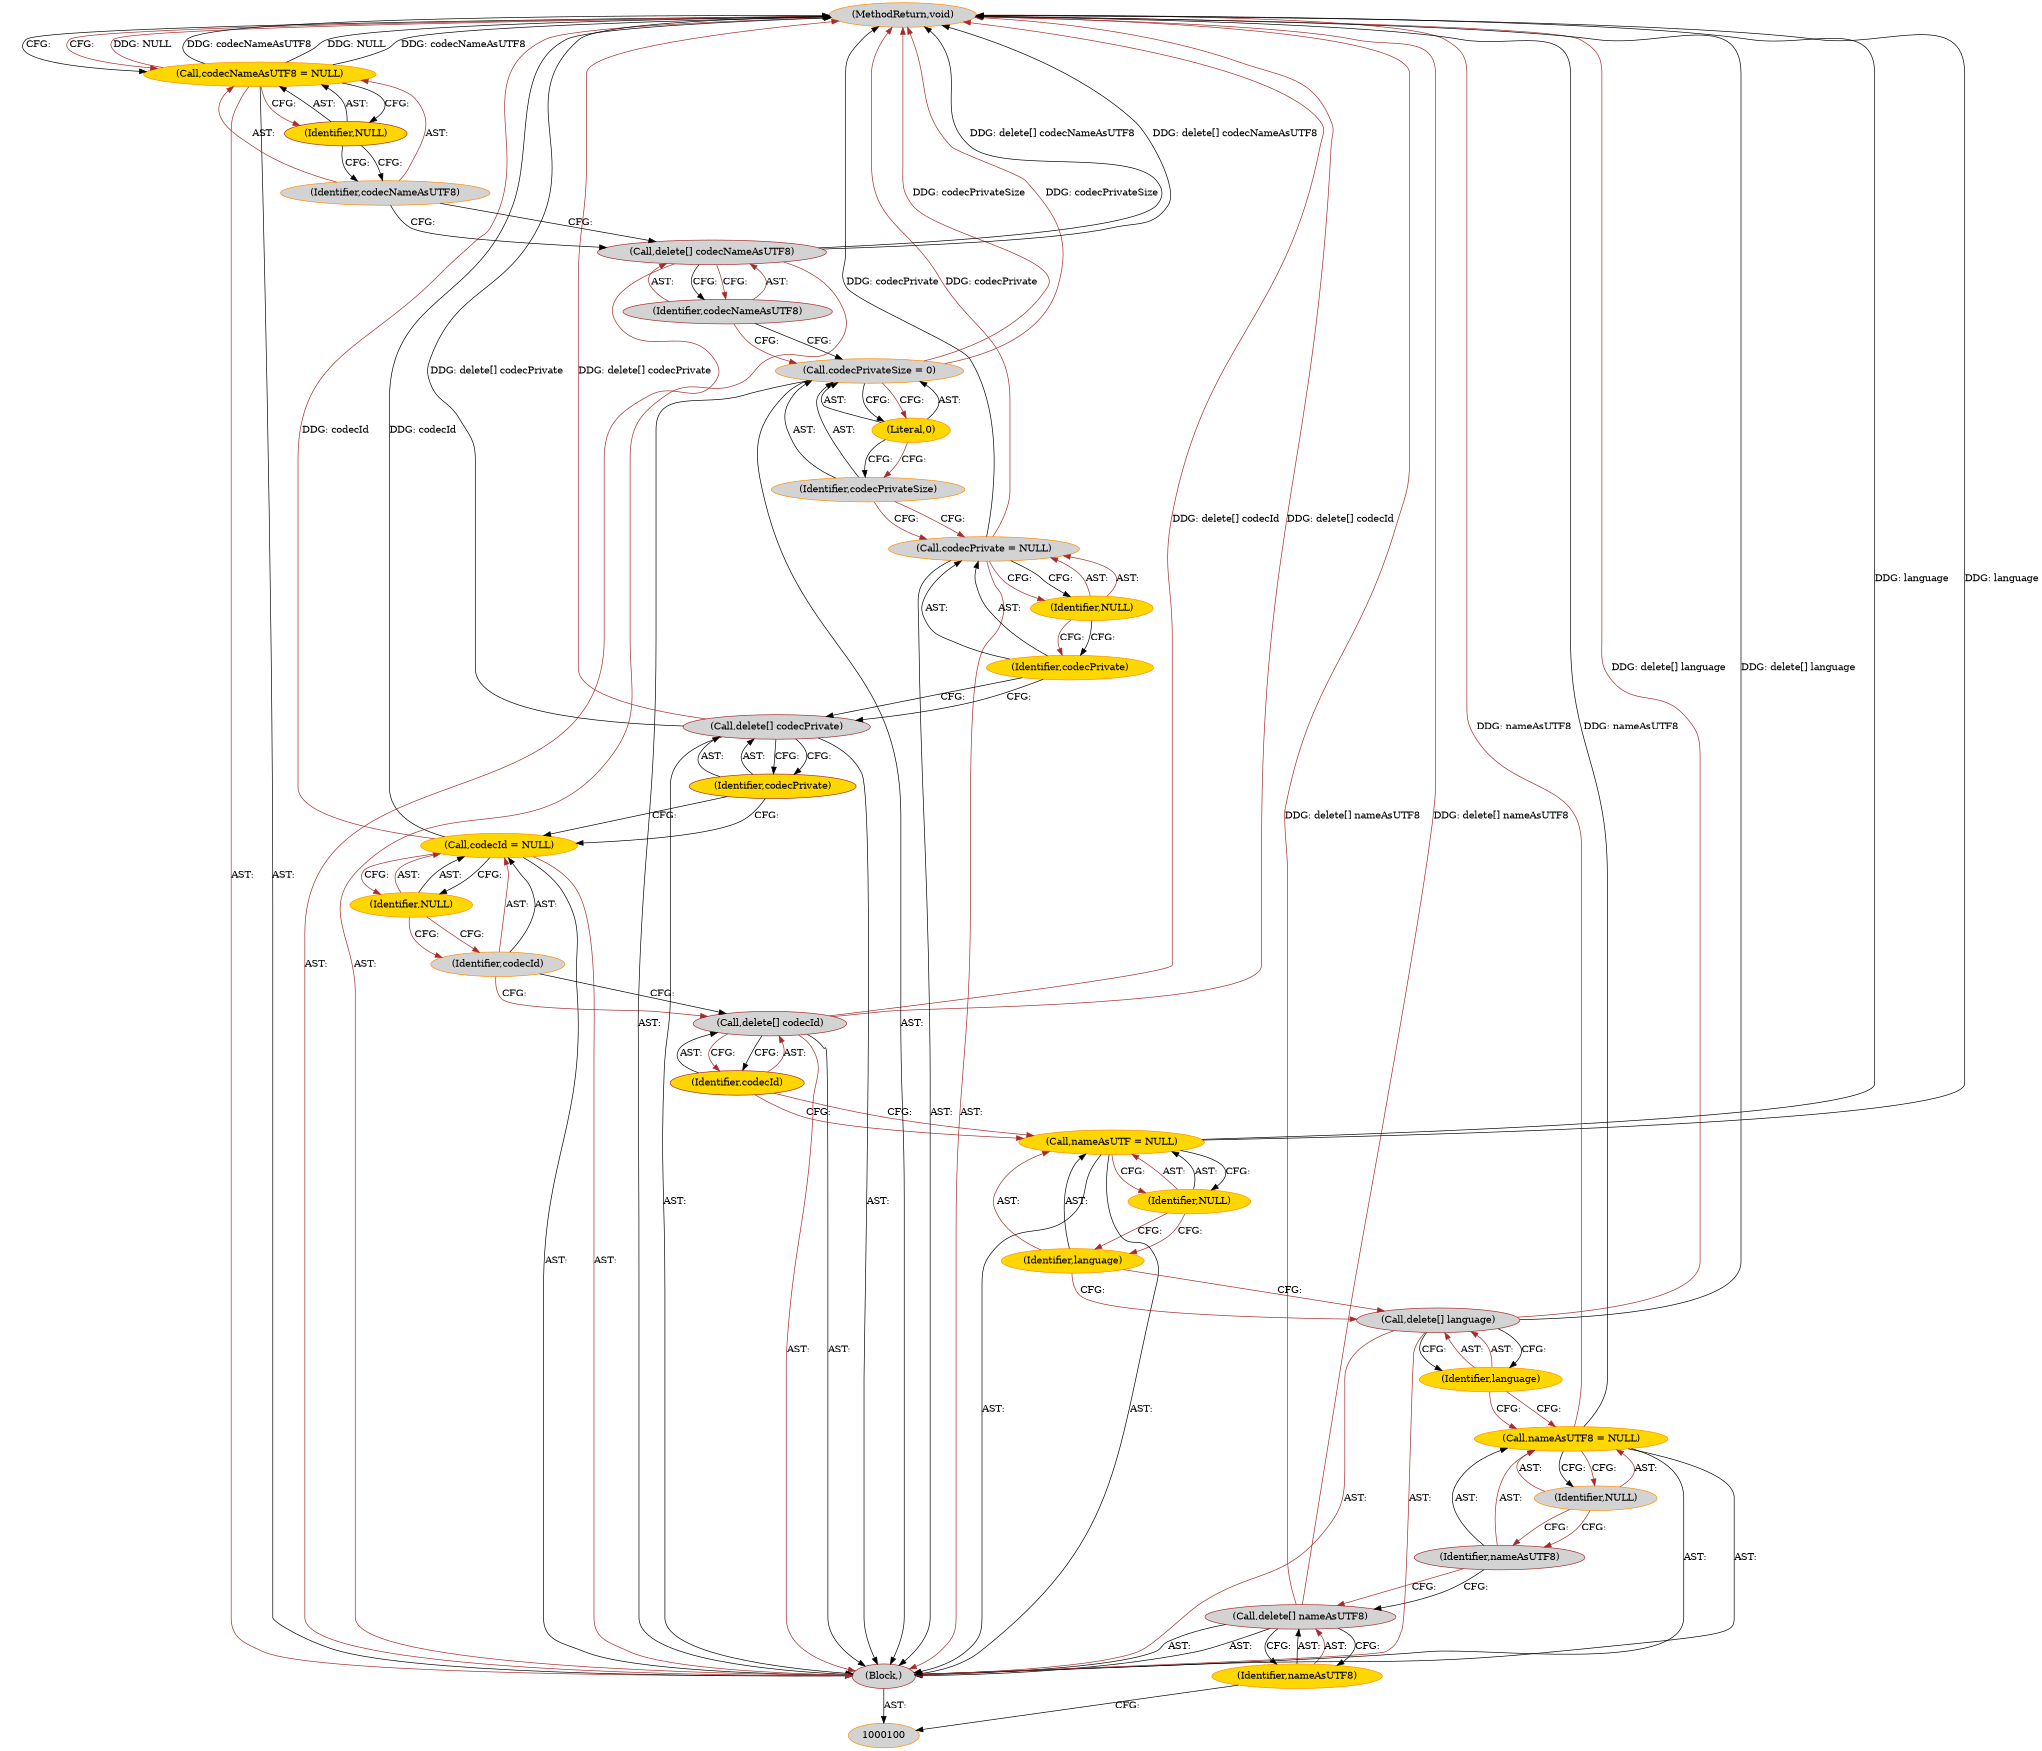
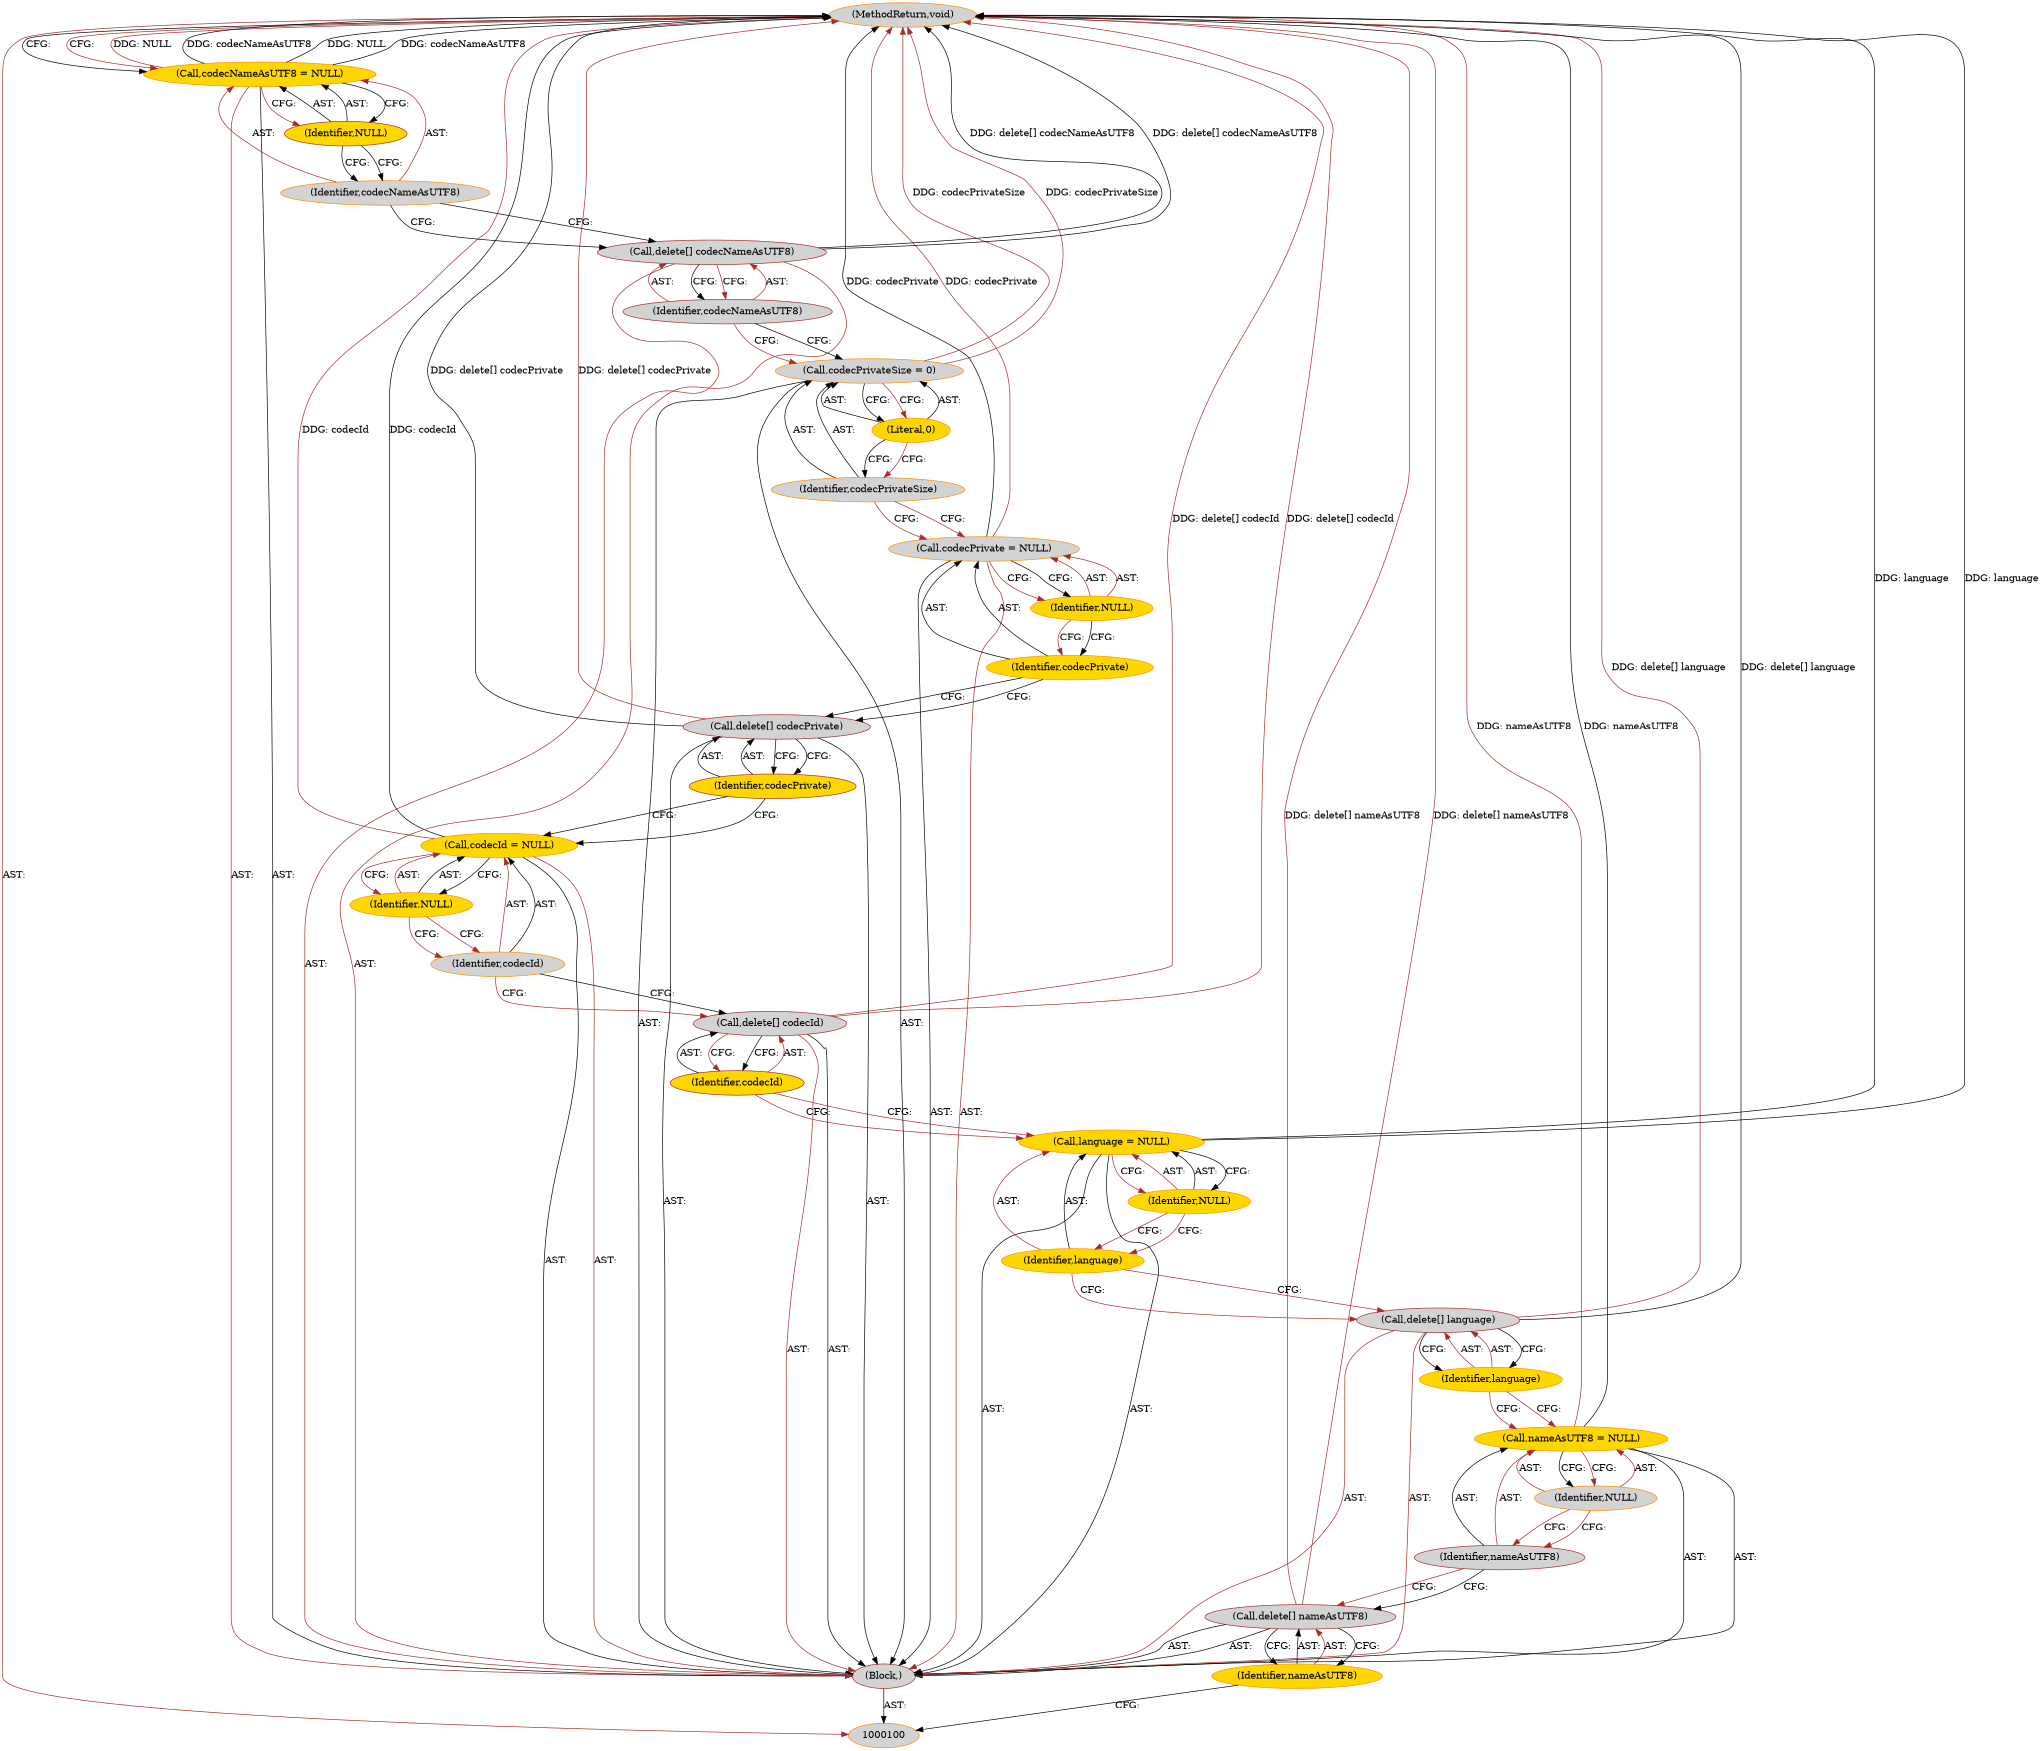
  digraph {
    node [color=darkorange fillcolor=lightgrey style=filled]
    edge [color=black]
    n1 [label="(MethodReturn,void)"]
    n2 [fillcolor=gold label="(Call,codecNameAsUTF8 = NULL)"]
    1000100
    n4 [color=brown label="(Block,)"]
    n5 [color=brown fillcolor=gold label="(Identifier,NULL)"]
    n6 [fillcolor=gold label="(Identifier,NULL)"]
    n7 [fillcolor=gold label="(Call,codecId = NULL)"]
    n8 [label="(Identifier,codecId)"]
    n9 [color=brown label="(Call,delete[] codecId)"]
    n10 [color=brown fillcolor=gold label="(Identifier,codecId)"]
    n11 [color=brown fillcolor=gold label="(Identifier,codecPrivate)"]
    n12 [color=brown label="(Call,delete[] codecPrivate)"]
    n13 [fillcolor=gold label="(Identifier,NULL)"]
    n14 [label="(Call,codecPrivate = NULL)"]
    n15 [fillcolor=gold label="(Identifier,codecPrivate)"]
    n16 [fillcolor=gold label="(Literal,0)"]
    n17 [label="(Call,codecPrivateSize = 0)"]
    n18 [label="(Identifier,codecPrivateSize)"]
    n19 [color=brown label="(Identifier,codecNameAsUTF8)"]
    n20 [color=brown label="(Call,delete[] codecNameAsUTF8)"]
    n21 [label="(Identifier,codecNameAsUTF8)"]
    n22 [fillcolor=gold label="(Identifier,nameAsUTF8)"]
    n23 [color=brown label="(Call,delete[] nameAsUTF8)"]
    n24 [label="(Identifier,NULL)"]
    n25 [fillcolor=gold label="(Call,nameAsUTF8 = NULL)"]
    n26 [color=brown label="(Identifier,nameAsUTF8)"]
    n27 [fillcolor=gold label="(Identifier,language)"]
    n28 [color=brown label="(Call,delete[] language)"]
    n29 [fillcolor=gold label="(Identifier,NULL)"]
-   n30 [fillcolor=gold label="(Call,nameAsUTF = NULL)"]
+   n30 [fillcolor=gold label="(Call,language = NULL)"]
    n31 [fillcolor=gold label="(Identifier,language)"]
    n1 -> n2 [label="CFG: "]
    n1 -> n2 [color=brown label="CFG: "]
+   n1 -> 1000100 [color=brown label="AST: "]
    n2 -> n1 [color=brown label="DDG: NULL"]
    n2 -> n1 [label="DDG: codecNameAsUTF8"]
    n2 -> n1 [label="DDG: NULL"]
    n2 -> n1 [label="DDG: codecNameAsUTF8"]
    n2 -> n4 [color=brown label="AST: "]
    n2 -> n4 [label="AST: "]
    n2 -> n5 [label="CFG: "]
    n2 -> n5 [color=brown label="CFG: "]
    n4 -> 1000100 [label="AST: "]
    n5 -> n2 [label="AST: "]
    n5 -> n2 [label="AST: "]
    n5 -> n21 [label="CFG: "]
    n5 -> n21 [label="CFG: "]
    n6 -> n7 [color=brown label="AST: "]
    n6 -> n7 [label="AST: "]
    n6 -> n8 [color=brown label="CFG: "]
    n6 -> n8 [color=brown label="CFG: "]
    n7 -> n1 [color=brown label="DDG: codecId"]
    n7 -> n1 [label="DDG: codecId"]
    n7 -> n4 [label="AST: "]
    n7 -> n4 [color=brown label="AST: "]
    n7 -> n6 [label="CFG: "]
    n7 -> n6 [color=brown label="CFG: "]
    n8 -> n7 [color=brown label="AST: "]
    n8 -> n7 [label="AST: "]
    n8 -> n9 [color=brown label="CFG: "]
    n8 -> n9 [label="CFG: "]
    n9 -> n1 [color=brown label="DDG: delete[] codecId"]
    n9 -> n1 [color=brown label="DDG: delete[] codecId"]
    n9 -> n4 [color=brown label="AST: "]
    n9 -> n4 [label="AST: "]
    n9 -> n10 [color=brown label="CFG: "]
    n9 -> n10 [label="CFG: "]
    n10 -> n9 [color=brown label="AST: "]
    n10 -> n9 [label="AST: "]
    n10 -> n30 [color=brown label="CFG: "]
    n10 -> n30 [color=brown label="CFG: "]
    n11 -> n7 [label="CFG: "]
    n11 -> n7 [label="CFG: "]
    n11 -> n12 [label="AST: "]
    n11 -> n12 [label="AST: "]
    n12 -> n1 [label="DDG: delete[] codecPrivate"]
    n12 -> n1 [color=brown label="DDG: delete[] codecPrivate"]
    n12 -> n4 [label="AST: "]
    n12 -> n4 [label="AST: "]
    n12 -> n11 [label="CFG: "]
    n12 -> n11 [label="CFG: "]
    n13 -> n14 [color=brown label="AST: "]
    n13 -> n14 [color=brown label="AST: "]
    n13 -> n15 [color=brown label="CFG: "]
    n13 -> n15 [label="CFG: "]
    n14 -> n1 [label="DDG: codecPrivate"]
    n14 -> n1 [color=brown label="DDG: codecPrivate"]
    n14 -> n4 [color=brown label="AST: "]
    n14 -> n4 [label="AST: "]
    n14 -> n13 [color=brown label="CFG: "]
    n14 -> n13 [label="CFG: "]
    n15 -> n12 [label="CFG: "]
    n15 -> n12 [label="CFG: "]
    n15 -> n14 [label="AST: "]
    n15 -> n14 [label="AST: "]
    n16 -> n17 [label="AST: "]
    n16 -> n17 [label="AST: "]
    n16 -> n18 [label="CFG: "]
    n16 -> n18 [color=brown label="CFG: "]
    n17 -> n1 [color=brown label="DDG: codecPrivateSize"]
    n17 -> n1 [color=brown label="DDG: codecPrivateSize"]
    n17 -> n4 [label="AST: "]
    n17 -> n4 [label="AST: "]
    n17 -> n16 [label="CFG: "]
    n17 -> n16 [color=brown label="CFG: "]
    n18 -> n14 [color=brown label="CFG: "]
    n18 -> n14 [color=brown label="CFG: "]
    n18 -> n17 [label="AST: "]
    n18 -> n17 [label="AST: "]
    n19 -> n17 [color=brown label="CFG: "]
    n19 -> n17 [label="CFG: "]
    n19 -> n20 [color=brown label="AST: "]
    n19 -> n20 [color=brown label="AST: "]
    n20 -> n1 [label="DDG: delete[] codecNameAsUTF8"]
    n20 -> n1 [label="DDG: delete[] codecNameAsUTF8"]
    n20 -> n4 [color=brown label="AST: "]
    n20 -> n4 [color=brown label="AST: "]
    n20 -> n19 [label="CFG: "]
    n20 -> n19 [color=brown label="CFG: "]
    n21 -> n2 [color=brown label="AST: "]
    n21 -> n2 [color=brown label="AST: "]
    n21 -> n20 [label="CFG: "]
    n21 -> n20 [label="CFG: "]
    n22 -> 1000100 [label="CFG: "]
    n22 -> n23 [label="AST: "]
    n22 -> n23 [color=brown label="AST: "]
    n23 -> n1 [color=brown label="DDG: delete[] nameAsUTF8"]
    n23 -> n1 [color=brown label="DDG: delete[] nameAsUTF8"]
    n23 -> n4 [label="AST: "]
    n23 -> n4 [label="AST: "]
    n23 -> n22 [label="CFG: "]
    n23 -> n22 [label="CFG: "]
    n24 -> n25 [color=brown label="AST: "]
    n24 -> n25 [color=brown label="AST: "]
    n24 -> n26 [color=brown label="CFG: "]
    n24 -> n26 [color=brown label="CFG: "]
    n25 -> n1 [color=brown label="DDG: nameAsUTF8"]
    n25 -> n1 [label="DDG: nameAsUTF8"]
    n25 -> n4 [label="AST: "]
    n25 -> n4 [label="AST: "]
    n25 -> n24 [label="CFG: "]
    n25 -> n24 [color=brown label="CFG: "]
    n26 -> n23 [color=brown label="CFG: "]
    n26 -> n23 [label="CFG: "]
    n26 -> n25 [label="AST: "]
    n26 -> n25 [color=brown label="AST: "]
    n27 -> n25 [color=brown label="CFG: "]
    n27 -> n25 [color=brown label="CFG: "]
    n27 -> n28 [color=brown label="AST: "]
    n27 -> n28 [color=brown label="AST: "]
    n28 -> n1 [color=brown label="DDG: delete[] language"]
    n28 -> n1 [label="DDG: delete[] language"]
    n28 -> n4 [color=brown label="AST: "]
    n28 -> n4 [color=brown label="AST: "]
    n28 -> n27 [label="CFG: "]
    n28 -> n27 [label="CFG: "]
    n29 -> n30 [color=brown label="AST: "]
    n29 -> n30 [label="AST: "]
    n29 -> n31 [color=brown label="CFG: "]
    n29 -> n31 [color=brown label="CFG: "]
    n30 -> n1 [label="DDG: language"]
    n30 -> n1 [label="DDG: language"]
    n30 -> n4 [label="AST: "]
    n30 -> n4 [label="AST: "]
    n30 -> n29 [label="CFG: "]
    n30 -> n29 [color=brown label="CFG: "]
    n31 -> n28 [color=brown label="CFG: "]
    n31 -> n28 [color=brown label="CFG: "]
    n31 -> n30 [color=brown label="AST: "]
    n31 -> n30 [label="AST: "]
  }
